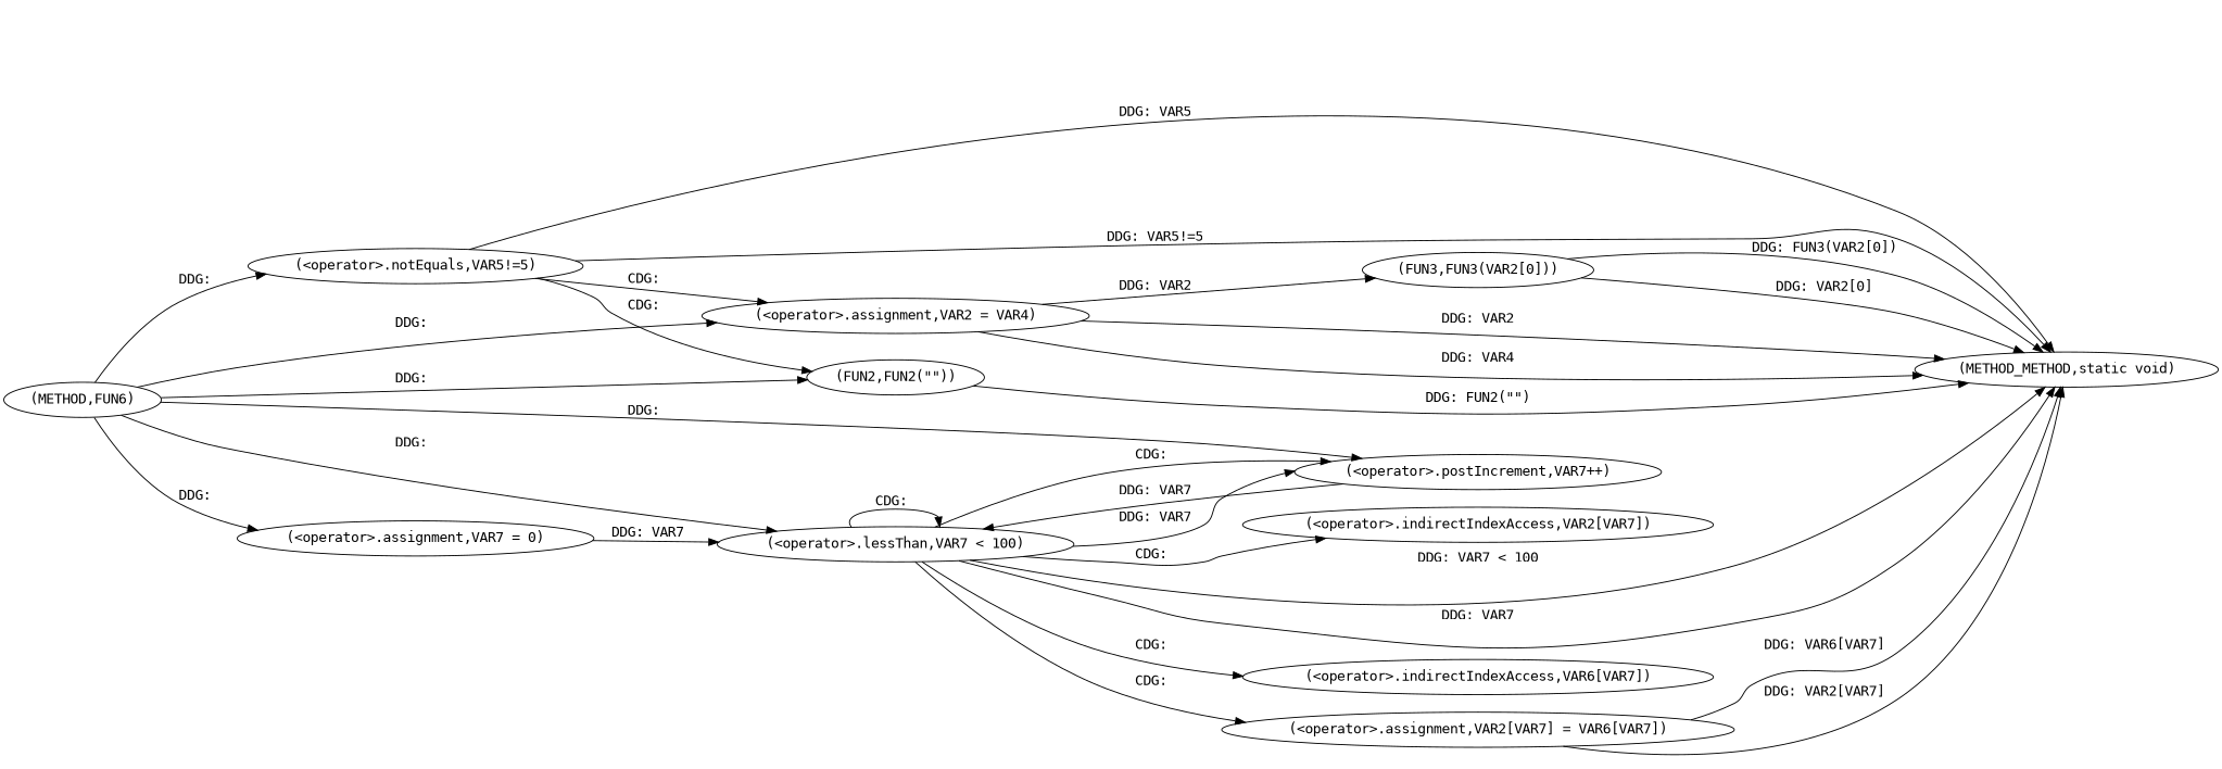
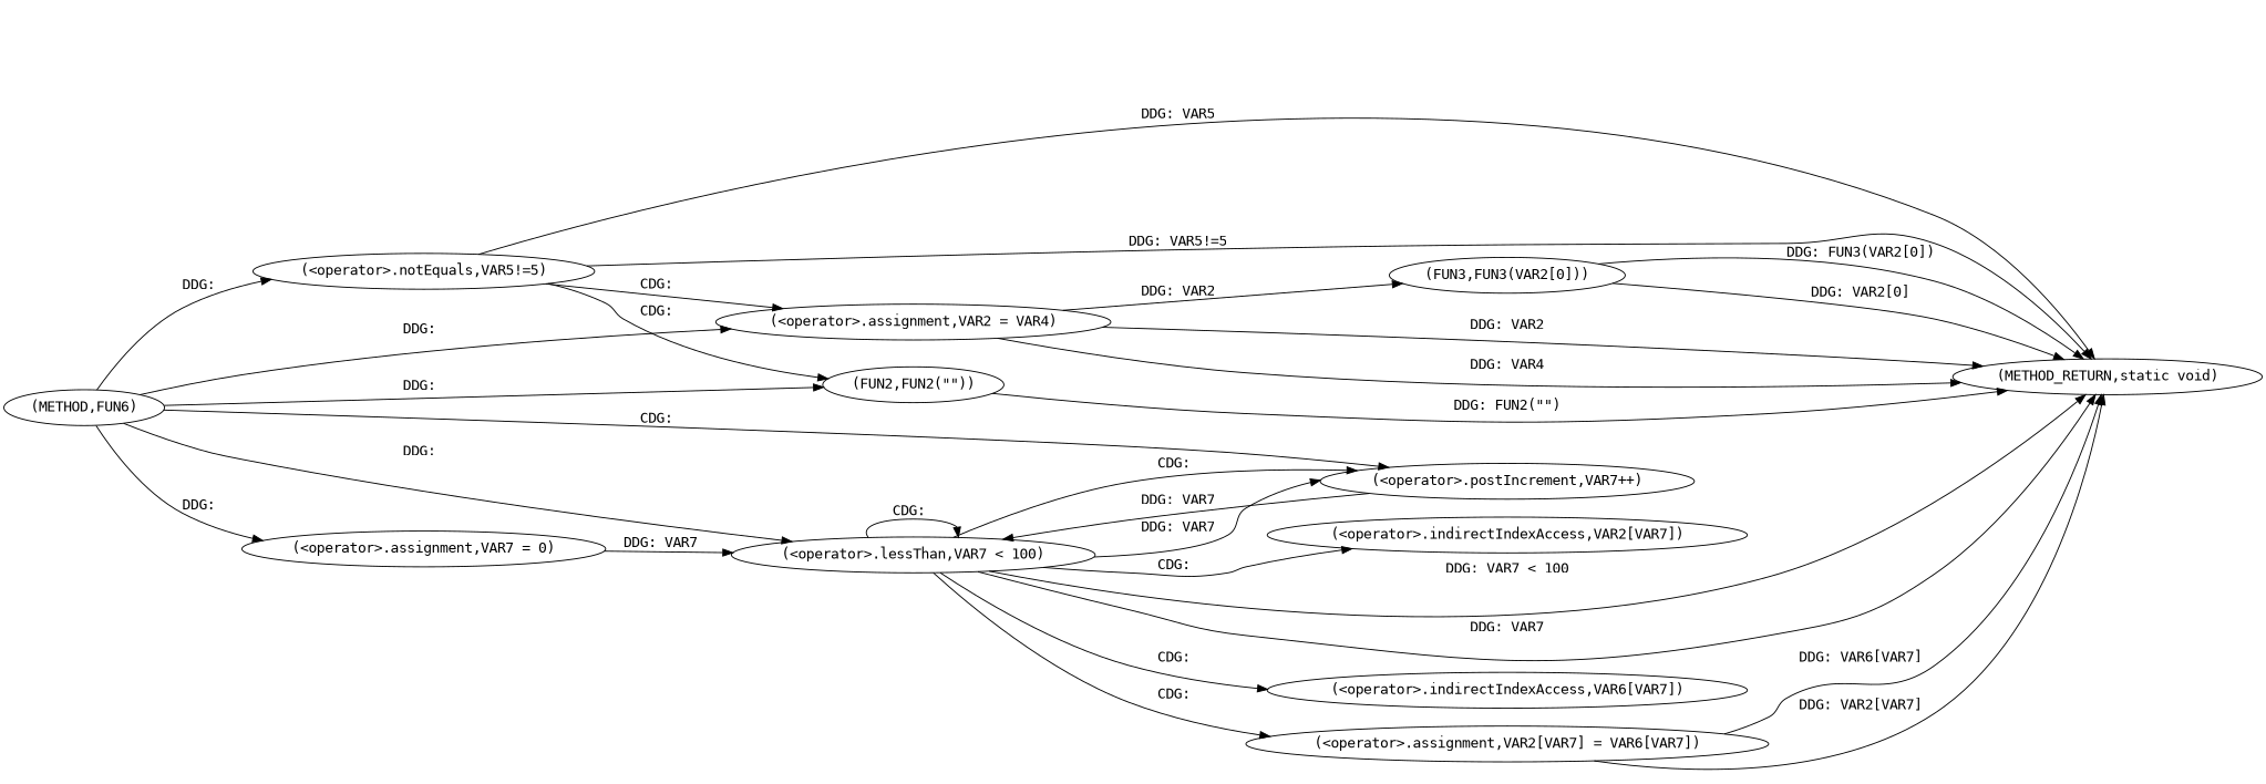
  digraph {
    fontname="DejaVu Sans Mono"
    rankdir=LR
    node [fontname="DejaVu Sans Mono"]
    edge [fontname="DejaVu Sans Mono"]
    n1 [label="(METHOD,FUN6)"]
    n2 [label="(<operator>.notEquals,VAR5!=5)"]
    n3 [label="(FUN2,FUN2(\"\"))"]
    n4 [label="(<operator>.assignment,VAR2 = VAR4)"]
    n5 [label="(<operator>.assignment,VAR7 = 0)"]
    n6 [label="(<operator>.lessThan,VAR7 < 100)"]
    n7 [label="(<operator>.postIncrement,VAR7++)"]
-   n8 [label="(METHOD_METHOD,static void)"]
+   n8 [label="(METHOD_RETURN,static void)"]
    n9 [label="(FUN3,FUN3(VAR2[0]))"]
    n10 [label="(<operator>.assignment,VAR2[VAR7] = VAR6[VAR7])"]
    n11 [label="(<operator>.indirectIndexAccess,VAR2[VAR7])"]
    n12 [label="(<operator>.indirectIndexAccess,VAR6[VAR7])"]
    n1 -> n2 [label="DDG: "]
    n1 -> n3 [label="DDG: "]
    n1 -> n4 [label="DDG: "]
    n1 -> n5 [label="DDG: "]
    n1 -> n6 [label="DDG: "]
-   n1 -> n7 [label="DDG: "]
+   n1 -> n7 [label="CDG: "]
    n2 -> n3 [label="CDG: "]
    n2 -> n4 [label="CDG: "]
    n2 -> n8 [label="DDG: VAR5"]
    n2 -> n8 [label="DDG: VAR5!=5"]
    n3 -> n8 [label="DDG: FUN2(\"\")"]
    n4 -> n8 [label="DDG: VAR2"]
    n4 -> n8 [label="DDG: VAR4"]
    n4 -> n9 [label="DDG: VAR2"]
    n5 -> n6 [label="DDG: VAR7"]
    n6 -> n6 [label="CDG: "]
    n6 -> n7 [label="DDG: VAR7"]
    n6 -> n7 [label="CDG: "]
    n6 -> n8 [label="DDG: VAR7 < 100"]
    n6 -> n8 [label="DDG: VAR7"]
    n6 -> n10 [label="CDG: "]
    n6 -> n11 [label="CDG: "]
    n6 -> n12 [label="CDG: "]
    n7 -> n6 [label="DDG: VAR7"]
    n9 -> n8 [label="DDG: VAR2[0]"]
    n9 -> n8 [label="DDG: FUN3(VAR2[0])"]
    n10 -> n8 [label="DDG: VAR2[VAR7]"]
    n10 -> n8 [label="DDG: VAR6[VAR7]"]
  }
